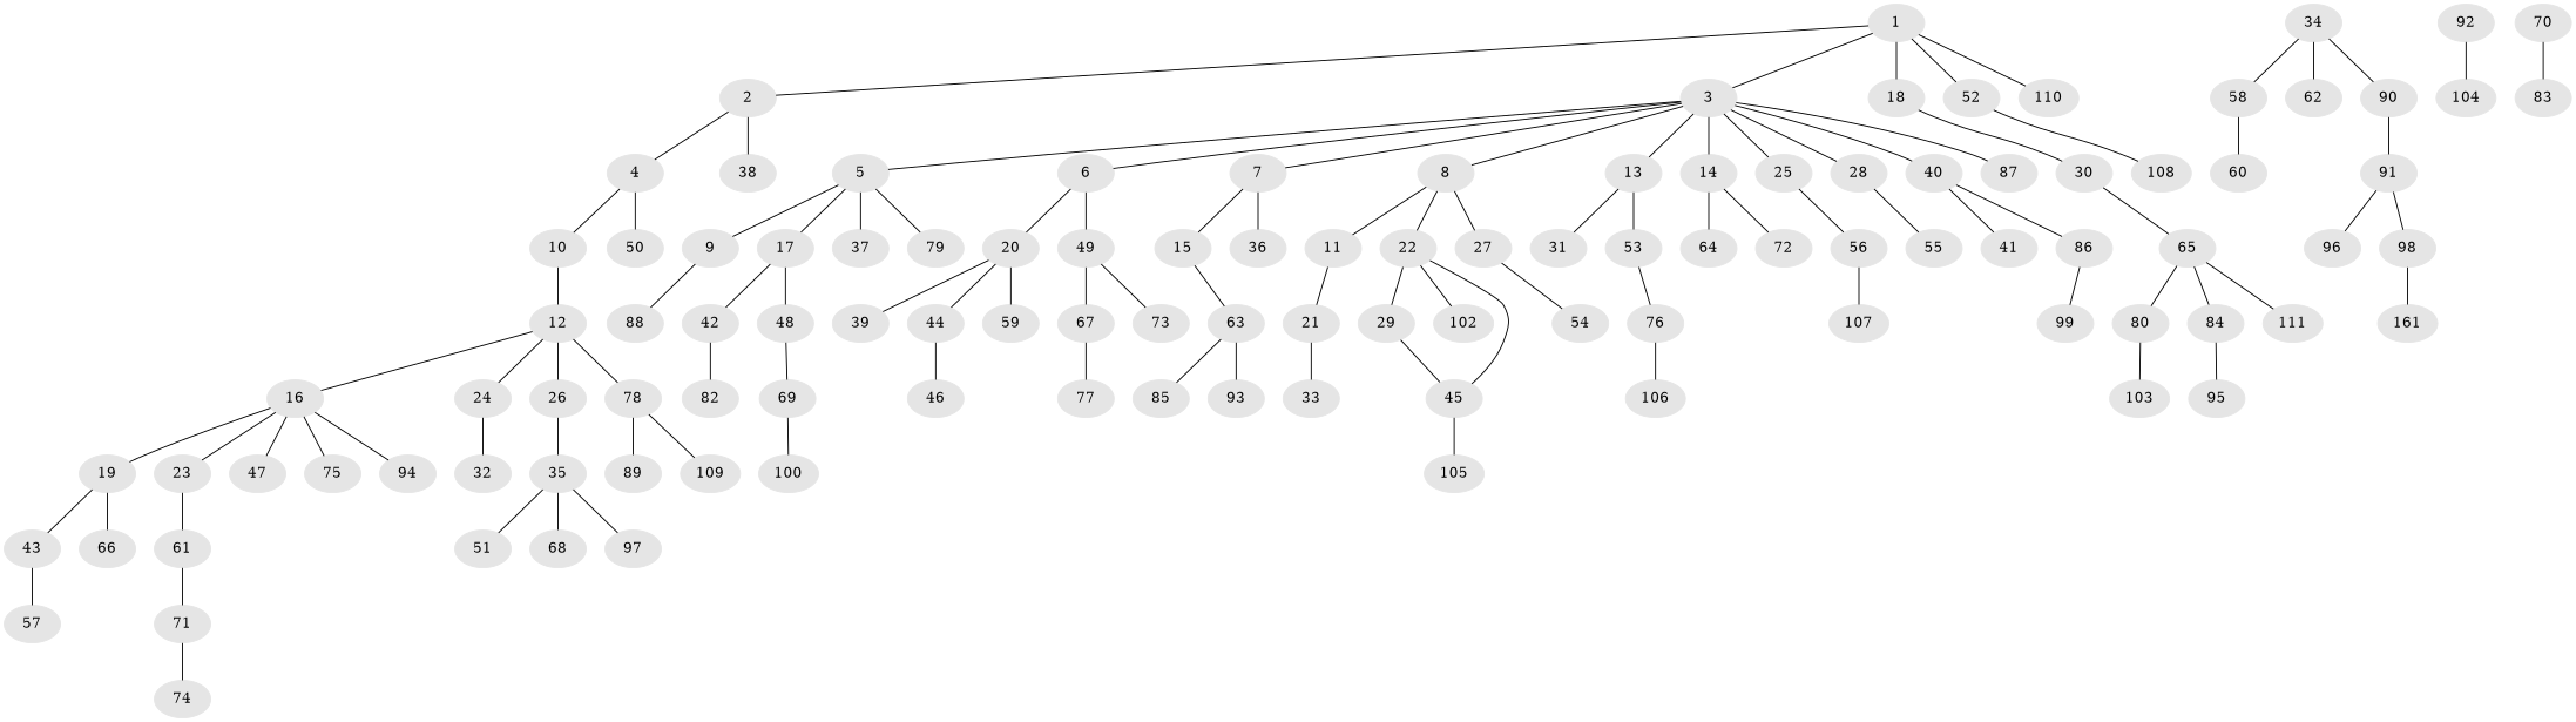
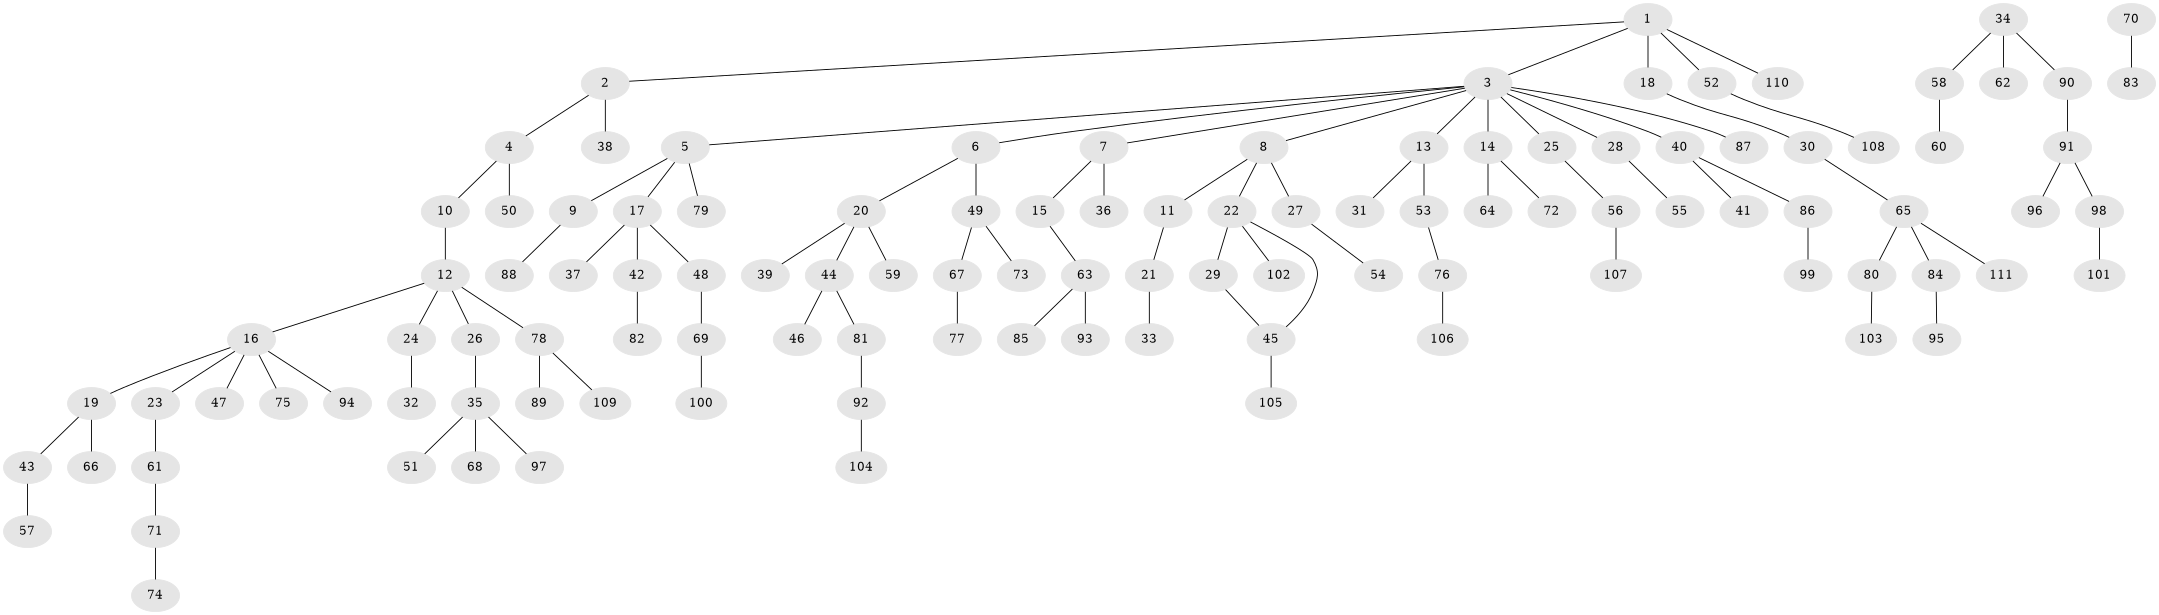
  graph {
    node [color=gray90 style=filled]
    1
    2
    3
    18
    52
    110
    4
    38
    5
    6
    7
    8
    13
    14
    25
    28
    40
    87
    30
    108
    10
    50
    9
    17
    37
    79
    20
    49
    15
    36
    11
    22
    27
    31
    53
    64
    72
    56
    55
    41
    86
    12
    88
    42
    48
    39
    44
    59
    67
    73
    63
    21
    29
    102
    45
    54
    16
    24
    26
    78
    33
    19
    23
    47
    75
    94
    32
    35
    89
    109
    76
    85
    93
    43
    66
    61
    82
    69
    65
    57
    46
+   81
    34
    58
    62
    90
    71
    107
    51
    68
    97
    105
    80
    84
    111
    60
    91
    99
    92
    100
    77
    70
    83
    106
    74
    103
    95
    104
    96
    98
-   101 [label=161]
+   101
    1 -- 2
    1 -- 3
    1 -- 18
    1 -- 52
    1 -- 110
    2 -- 4
    2 -- 38
    3 -- 5
    3 -- 6
    3 -- 7
    3 -- 8
    3 -- 13
    3 -- 14
    3 -- 25
    3 -- 28
    3 -- 40
    3 -- 87
    18 -- 30
    52 -- 108
    4 -- 10
    4 -- 50
    5 -- 9
    5 -- 17
-   5 -- 37
+   17 -- 37
    5 -- 79
    6 -- 20
    6 -- 49
    7 -- 15
    7 -- 36
    8 -- 11
    8 -- 22
    8 -- 27
    13 -- 31
    13 -- 53
    14 -- 64
    14 -- 72
    25 -- 56
    28 -- 55
    40 -- 41
    40 -- 86
    30 -- 65
    10 -- 12
    9 -- 88
    17 -- 42
    17 -- 48
    20 -- 39
    20 -- 44
    20 -- 59
    49 -- 67
    49 -- 73
    15 -- 63
    11 -- 21
    22 -- 29
    22 -- 102
    22 -- 45
    27 -- 54
    53 -- 76
    56 -- 107
    86 -- 99
    12 -- 16
    12 -- 24
    12 -- 26
    12 -- 78
    42 -- 82
    48 -- 69
    44 -- 46
+   44 -- 81
    67 -- 77
    63 -- 85
    63 -- 93
    21 -- 33
    29 -- 45
    45 -- 105
    16 -- 19
    16 -- 23
    16 -- 47
    16 -- 75
    16 -- 94
    24 -- 32
    26 -- 35
    78 -- 89
    78 -- 109
    19 -- 43
    19 -- 66
    23 -- 61
    35 -- 51
    35 -- 68
    35 -- 97
    76 -- 106
    43 -- 57
    61 -- 71
    69 -- 100
    65 -- 80
    65 -- 84
    65 -- 111
+   81 -- 92
    34 -- 58
    34 -- 62
    34 -- 90
    58 -- 60
    90 -- 91
    71 -- 74
    80 -- 103
    84 -- 95
    91 -- 96
    91 -- 98
    92 -- 104
    70 -- 83
    98 -- 101
  }
